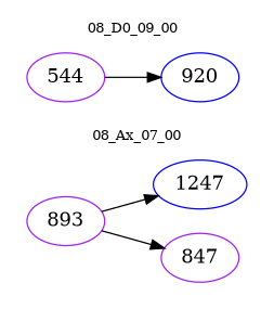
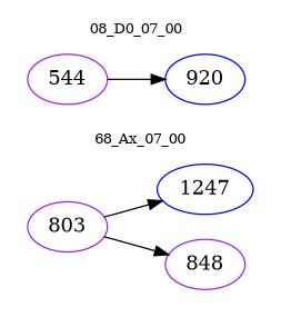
  digraph {
    rankdir=LR
    node [color=purple]
    edge [color=black]
-   n1 [label=893]
-   n2 [label=847]
+   n1 [label=803]
+   n2 [label=848]
    n3 [color=blue label=1247]
    n4 [label=544]
    n5 [color=blue label=920]
    subgraph cluster_1 {
      color=white
      fontsize=10
-     label="08_Ax_07_00"
+     label="68_Ax_07_00"
      n1
      n2
      n3
    }
    subgraph cluster_2 {
      color=white
      fontsize=10
-     label="08_D0_09_00"
+     label="08_D0_07_00"
      n4
      n5
    }
    n1 -> n2
    n1 -> n3
    n4 -> n5
  }
